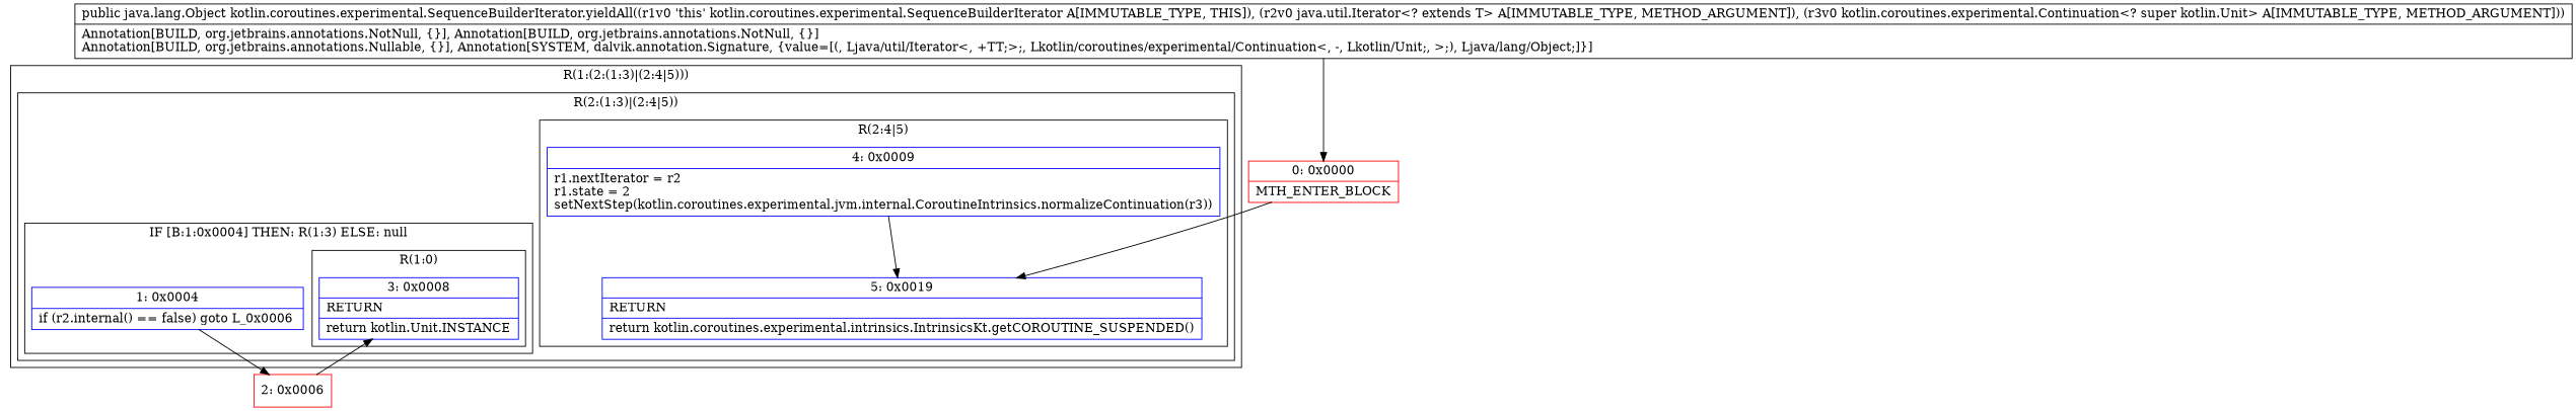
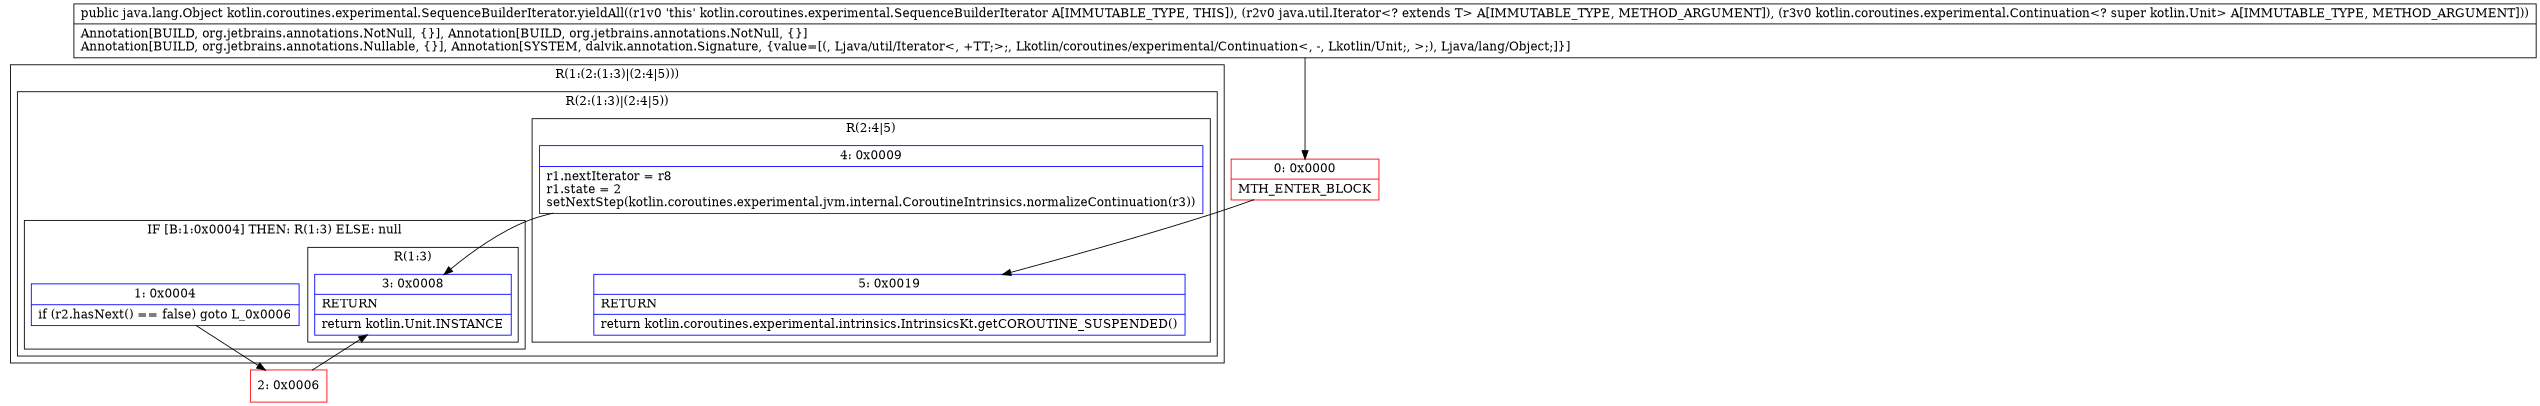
  digraph {
    node [color=blue shape=record]
    n1 [label="{3\:\ 0x0008|RETURN\l|return kotlin.Unit.INSTANCE\l}"]
-   n2 [label="{1\:\ 0x0004|if (r2.internal() == false) goto L_0x0006\l}"]
-   n3 [label="{4\:\ 0x0009|r1.nextIterator = r2\lr1.state = 2\lsetNextStep(kotlin.coroutines.experimental.jvm.internal.CoroutineIntrinsics.normalizeContinuation(r3))\l}"]
+   n2 [label="{1\:\ 0x0004|if (r2.hasNext() == false) goto L_0x0006\l}"]
+   n3 [label="{4\:\ 0x0009|r1.nextIterator = r8\lr1.state = 2\lsetNextStep(kotlin.coroutines.experimental.jvm.internal.CoroutineIntrinsics.normalizeContinuation(r3))\l}"]
    n4 [label="{5\:\ 0x0019|RETURN\l|return kotlin.coroutines.experimental.intrinsics.IntrinsicsKt.getCOROUTINE_SUSPENDED()\l}"]
    n5 [color=red label="{2\:\ 0x0006}"]
    n6 [color=red label="{0\:\ 0x0000|MTH_ENTER_BLOCK\l}"]
    n7 [label="{public java.lang.Object kotlin.coroutines.experimental.SequenceBuilderIterator.yieldAll((r1v0 'this' kotlin.coroutines.experimental.SequenceBuilderIterator A[IMMUTABLE_TYPE, THIS]), (r2v0 java.util.Iterator\<? extends T\> A[IMMUTABLE_TYPE, METHOD_ARGUMENT]), (r3v0 kotlin.coroutines.experimental.Continuation\<? super kotlin.Unit\> A[IMMUTABLE_TYPE, METHOD_ARGUMENT]))  | Annotation[BUILD, org.jetbrains.annotations.NotNull, \{\}], Annotation[BUILD, org.jetbrains.annotations.NotNull, \{\}]\lAnnotation[BUILD, org.jetbrains.annotations.Nullable, \{\}], Annotation[SYSTEM, dalvik.annotation.Signature, \{value=[(, Ljava\/util\/Iterator\<, +TT;\>;, Lkotlin\/coroutines\/experimental\/Continuation\<, \-, Lkotlin\/Unit;, \>;), Ljava\/lang\/Object;]\}]\l}" color=""]
    subgraph cluster_1 {
      label="R(1:(2:(1:3)|(2:4|5)))"
      subgraph cluster_2 {
        label="R(2:(1:3)|(2:4|5))"
        subgraph cluster_3 {
          label="IF [B:1:0x0004] THEN: R(1:3) ELSE: null"
          n2
          subgraph cluster_4 {
-           label="R(1:0)"
+           label="R(1:3)"
            n1
          }
        }
        subgraph cluster_5 {
          label="R(2:4|5)"
          n3
          n4
        }
      }
    }
    n2 -> n5
-   n3 -> n4
+   n3 -> n1
    n5 -> n1
    n6 -> n4
    n7 -> n6
  }
